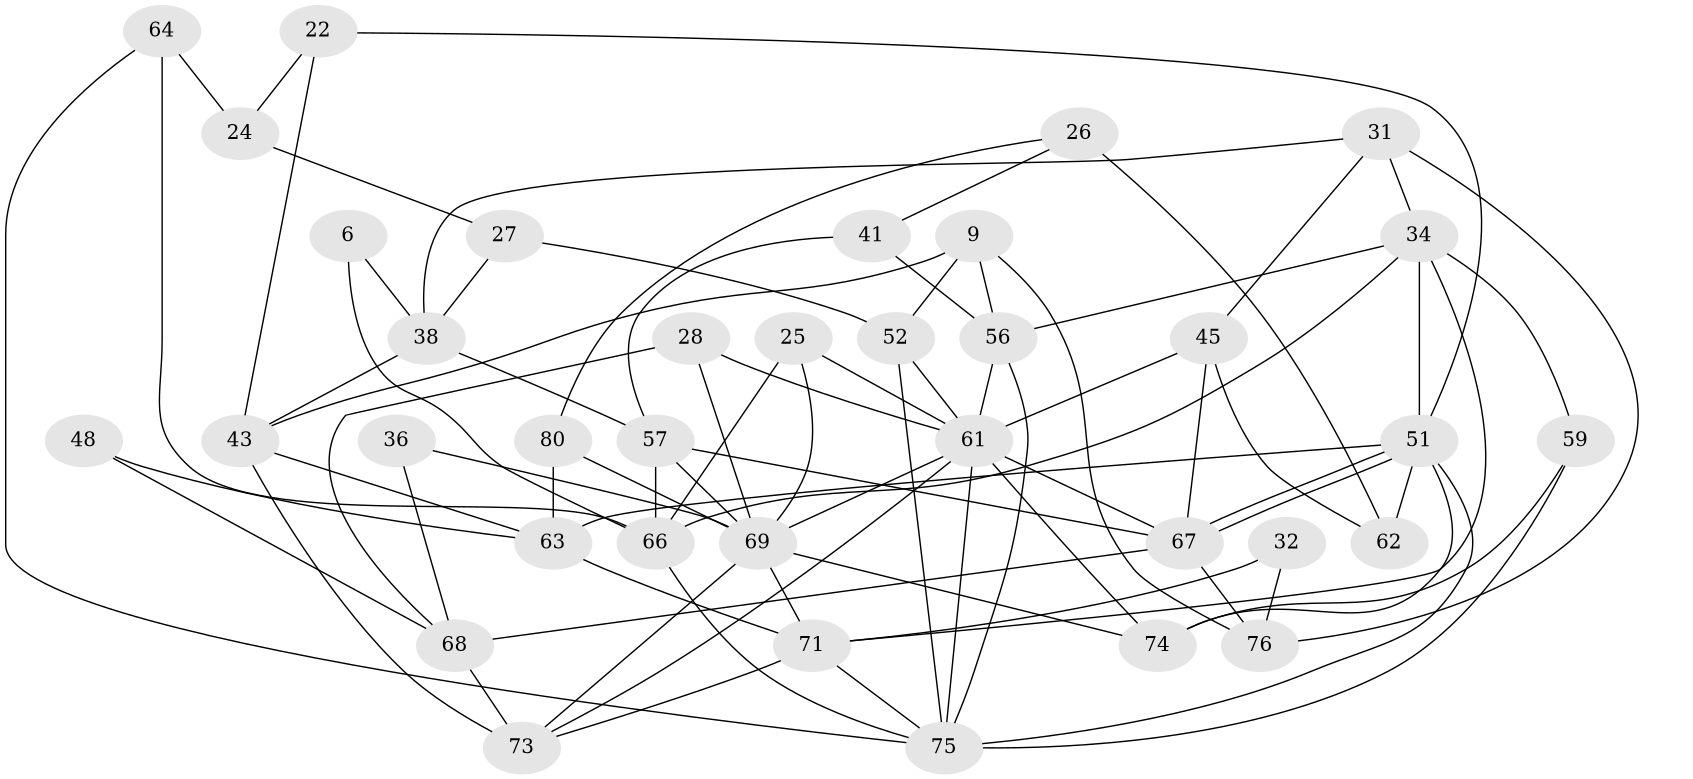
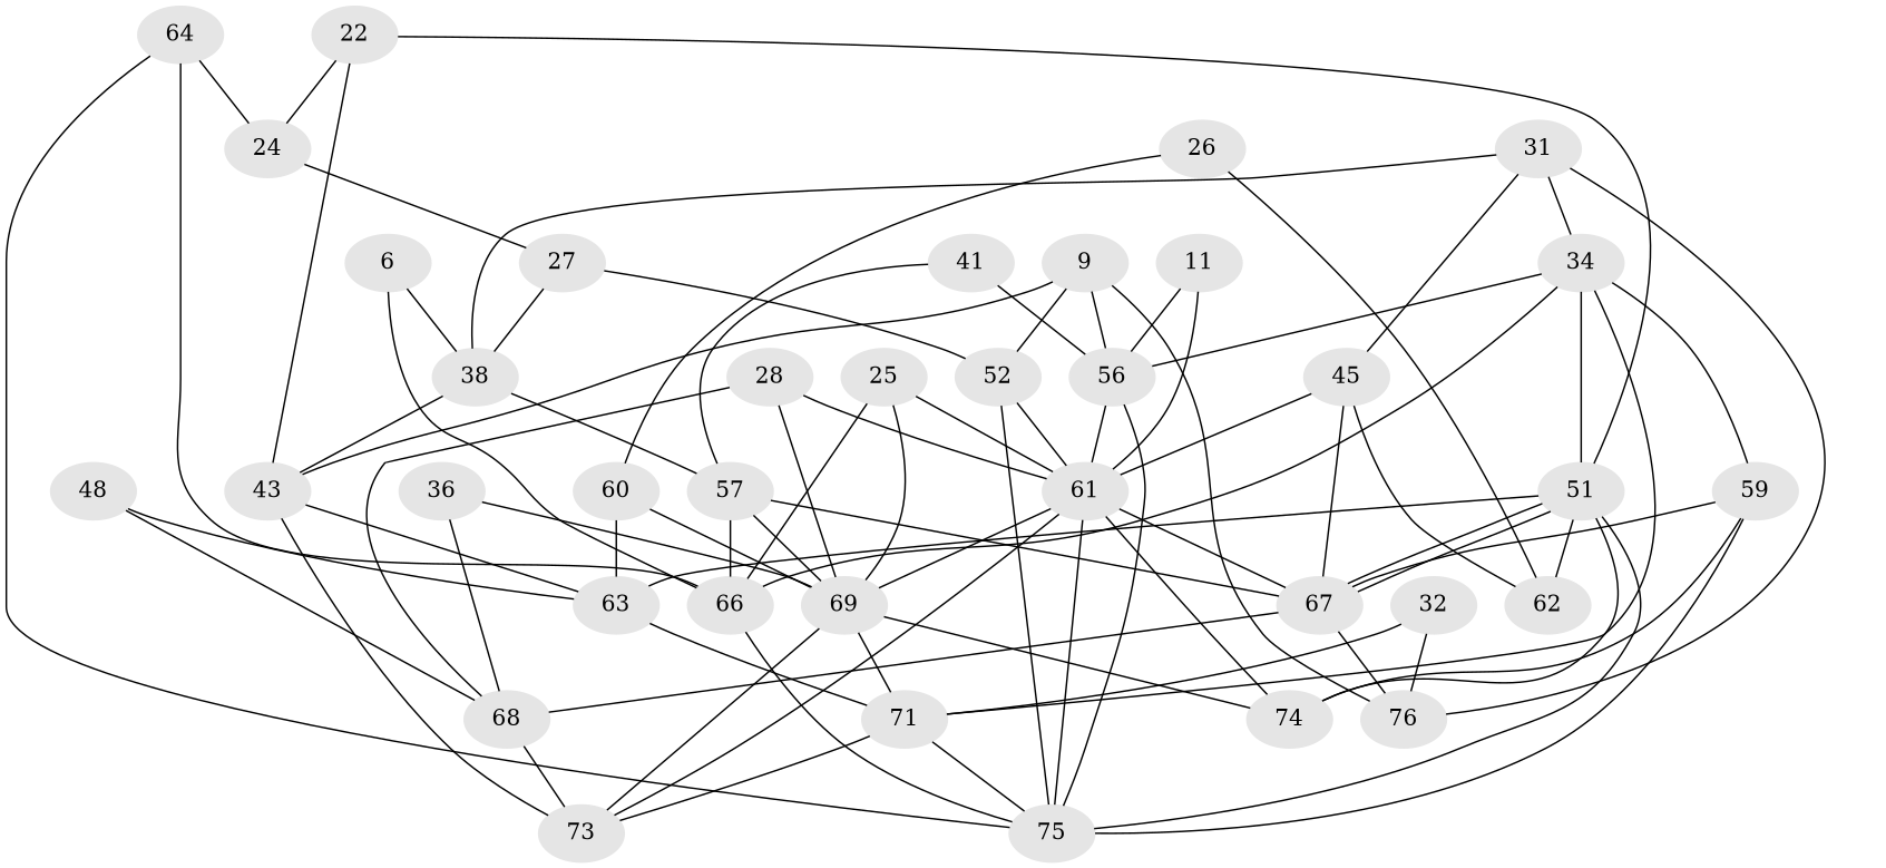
  graph {
    node [color=gray90 style=filled]
    38 [super="+5+37"]
    43 [super="+35"]
    57 [super="+39"]
    6
    66 [super="+20"]
    75 [super="+70+72"]
    63
    73 [super="+64"]
    9
    52
    56 [super="+2"]
    76
    61 [super="+58"]
+   11
    69 [super="+29+55+33"]
    67 [super="+7+42"]
    74 [super="+17+44"]
    n18 [label=64]
    24
    27 [super="+21"]
    22
    51 [super="+46"]
    62
    25 [super="+10"]
    71 [super="+65+53"]
    26 [super="+19"]
    41
-   60 [label=80]
+   60
    28
    68 [super="+30"]
    31
    34
    45 [super="+8+13"]
    59 [super="+12"]
    32
    36
    48
    38 -- 43
    38 -- 57 [weight=2]
    43 -- 63
    43 -- 73 [weight=2]
    57 -- 66 [weight=2]
    57 -- 69
    57 -- 67
    6 -- 38
    6 -- 66
    66 -- 75
    63 -- 71
    9 -- 43
    9 -- 52
    9 -- 56
    9 -- 76
    52 -- 75
    52 -- 61
    56 -- 75 [weight=3]
    56 -- 61
    61 -- 75
    61 -- 73 [weight=2]
    61 -- 69
    61 -- 67
    61 -- 74
+   11 -- 56 [weight=2]
+   11 -- 61 [weight=2]
    69 -- 73
    69 -- 74 [weight=2]
    69 -- 71 [weight=3]
    67 -- 76 [weight=2]
    67 -- 68
    n18 -- 66
    n18 -- 75
    n18 -- 24
    24 -- 27 [weight=2]
    27 -- 38
    27 -- 52
    22 -- 43
    22 -- 24
    22 -- 51
    51 -- 75
    51 -- 63
    51 -- 67 [weight=2]
    51 -- 67
    51 -- 74 [weight=2]
    51 -- 62
    25 -- 66 [weight=2]
    25 -- 61
    25 -- 69 [weight=2]
    71 -- 75 [weight=2]
    71 -- 73
    26 -- 62 [weight=2]
-   26 -- 41
    26 -- 60
    41 -- 57
    41 -- 56 [weight=2]
    60 -- 63
    60 -- 69
    28 -- 61
    28 -- 69 [weight=3]
    28 -- 68
    68 -- 73 [weight=2]
    31 -- 38
    31 -- 76
    31 -- 34
    31 -- 45
    34 -- 66
    34 -- 56
    34 -- 51
    34 -- 71
    34 -- 59
    45 -- 61
    45 -- 67
    45 -- 62
    59 -- 75
+   59 -- 67
    59 -- 74 [weight=2]
    32 -- 76
    32 -- 71
    36 -- 69 [weight=2]
    36 -- 68
    48 -- 63
    48 -- 68
  }
